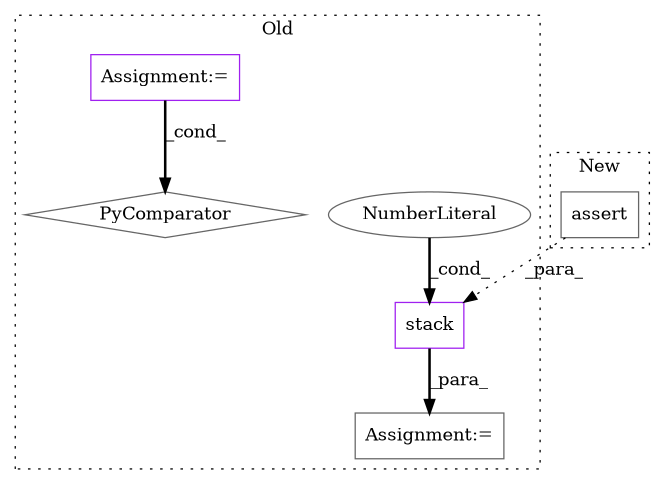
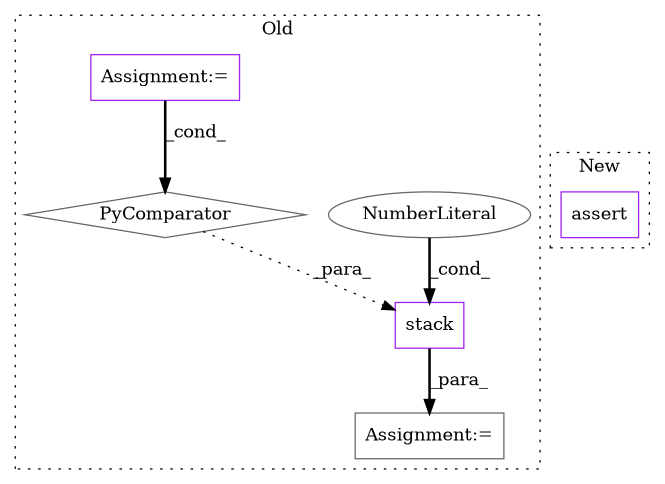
  digraph {
    node [a=7 color=purple l=1 s=9300 shape=box]
    edge [style=bold]
    n1 [a=32 l="17,1" label=stack s="9203,9340"]
    n2 [color=gray40 label="Assignment:=" s=9409]
    n3 [a=34 color=gray40 label=NumberLiteral s=9339 shape=ellipse]
    n4 [l=36 label="Assignment:="]
    n5 [a=113 color=gray40 l=36 label=PyComparator shape=diamond]
-   n6 [a=6 color=gray40 l=7 label=assert s=9765]
+   n6 [a=6 l=7 label=assert s=9765]
    subgraph cluster_1 {
      label=Old
      style=dotted
      n1
      n2
      n3
      n4
      n5
    }
    subgraph cluster_2 {
      label=New
      style=dotted
      n6
    }
    n1 -> n2 [label=_para_]
    n3 -> n1 [label=_cond_]
    n4 -> n5 [label=_cond_]
-   n6 -> n1 [label=_para_ style=dotted]
+   n5 -> n1 [label=_para_ style=dotted]
  }
